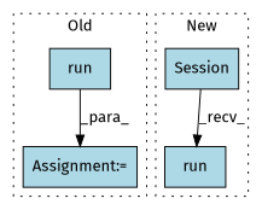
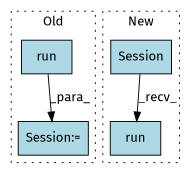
  digraph {
    fontname="Fira Sans"
    node [a=32 l="4,1" shape=box style=filled fillcolor=lightblue fontname="Fira Sans"]
    edge [fontname="Fira Sans"]
    n1 [label=run s="4530,4572"]
-   n2 [a=7 l=1 label="Assignment:=" s=4529]
+   n2 [a=7 l=1 label="Session:=" s=4529]
    n3 [l=9 label=Session s=4606]
    n4 [label=run s="4905,4917"]
    subgraph cluster_1 {
      label=Old
      style=dotted
      n1
      n2
    }
    subgraph cluster_2 {
      label=New
      style=dotted
      n3
      n4
    }
    n1 -> n2 [label=_para_]
    n3 -> n4 [label=_recv_]
  }
